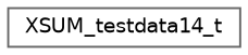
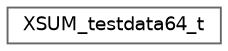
  digraph {
    rankdir=TB
-   n1 [color=grey40 fillcolor=white fontname=Helvetica fontsize=10 height=0.2 label=XSUM_testdata14_t shape=box style=filled width=0.4]
+   n1 [color=grey40 fillcolor=white fontname=Helvetica fontsize=10 height=0.2 label=XSUM_testdata64_t shape=box style=filled width=0.4]
  }
